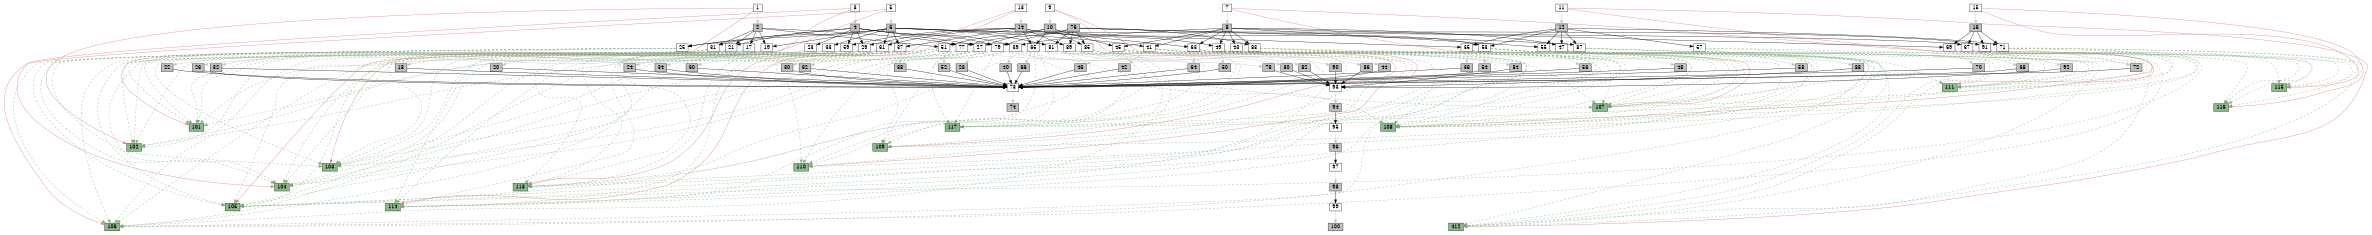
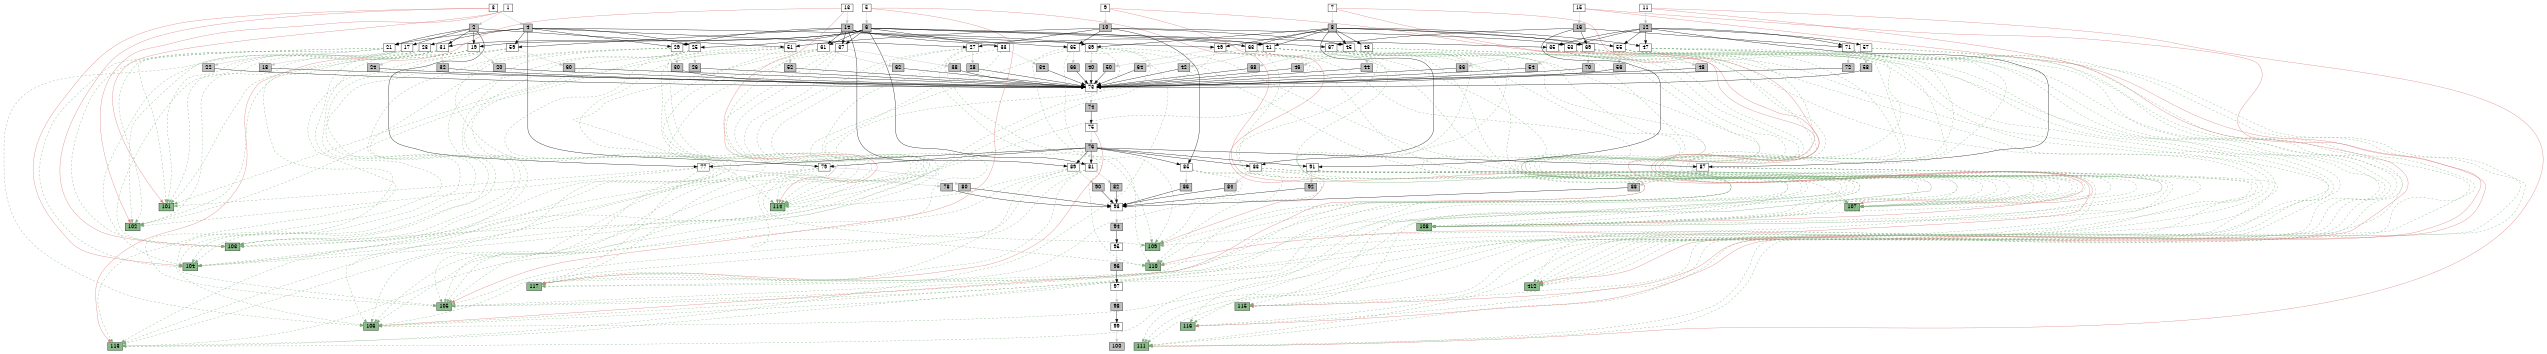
  strict digraph {
    node [shape=rect style=filled]
    edge [color="#77aa77"]
    1 [height=0 width=0 style=""]
    2 [fillcolor=gray height=0.1 width=0.1]
    101 [fillcolor="#88bb88" height=0.1 width=0.1]
    102 [fillcolor="#88bb88" height=0.1 width=0.1]
    17 [height=0 width=0 style=""]
    19 [height=0 width=0 style=""]
    21 [height=0 width=0 style=""]
    31 [height=0 width=0 style=""]
    51 [height=0 width=0 style=""]
    77 [height=0 width=0 style=""]
    18 [fillcolor=gray height=0.1 width=0.1]
    105 [fillcolor="#88bb88" height=0.1 width=0.1]
    106 [fillcolor="#88bb88" height=0.1 width=0.1]
    20 [fillcolor=gray height=0.1 width=0.1]
    103 [fillcolor="#88bb88" height=0.1 width=0.1]
    104 [fillcolor="#88bb88" height=0.1 width=0.1]
    22 [fillcolor=gray height=0.1 width=0.1]
    32 [fillcolor=gray height=0.1 width=0.1]
    109 [fillcolor="#88bb88" height=0.1 width=0.1]
    110 [fillcolor="#88bb88" height=0.1 width=0.1]
    52 [fillcolor=gray height=0.1 width=0.1]
    117 [fillcolor="#88bb88" height=0.1 width=0.1]
    78 [fillcolor=gray height=0.1 width=0.1]
    73 [height=0 width=0 style=""]
    93 [height=0 width=0 style=""]
    3 [height=0 width=0 style=""]
    4 [fillcolor=gray height=0.1 width=0.1]
    23 [height=0 width=0 style=""]
    25 [height=0 width=0 style=""]
    27 [height=0 width=0 style=""]
    29 [height=0 width=0 style=""]
    39 [height=0 width=0 style=""]
    59 [height=0 width=0 style=""]
    79 [height=0 width=0 style=""]
    24 [fillcolor=gray height=0.1 width=0.1]
    26 [fillcolor=gray height=0.1 width=0.1]
    28 [fillcolor=gray height=0.1 width=0.1]
    113 [fillcolor="#88bb88" height=0.1 width=0.1]
    114 [fillcolor="#88bb88" height=0.1 width=0.1]
    30 [fillcolor=gray height=0.1 width=0.1]
    107 [fillcolor="#88bb88" height=0.1 width=0.1]
    108 [fillcolor="#88bb88" height=0.1 width=0.1]
    40 [fillcolor=gray height=0.1 width=0.1]
    60 [fillcolor=gray height=0.1 width=0.1]
    80 [fillcolor=gray height=0.1 width=0.1]
    5 [height=0 width=0 style=""]
    6 [fillcolor=gray height=0.1 width=0.1]
    33 [height=0 width=0 style=""]
    35 [height=0 width=0 style=""]
    37 [height=0 width=0 style=""]
    41 [height=0 width=0 style=""]
    61 [height=0 width=0 style=""]
    67 [height=0 width=0 style=""]
    81 [height=0 width=0 style=""]
    34 [fillcolor=gray height=0.1 width=0.1]
    111 [fillcolor="#88bb88" height=0.1 width=0.1]
    n57 [fillcolor="#88bb88" height=0.1 label=412 width=0.1]
    36 [fillcolor=gray height=0.1 width=0.1]
    38 [fillcolor=gray height=0.1 width=0.1]
    42 [fillcolor=gray height=0.1 width=0.1]
    62 [fillcolor=gray height=0.1 width=0.1]
    115 [fillcolor="#88bb88" height=0.1 width=0.1]
    116 [fillcolor="#88bb88" height=0.1 width=0.1]
    68 [fillcolor=gray height=0.1 width=0.1]
    82 [fillcolor=gray height=0.1 width=0.1]
    7 [height=0 width=0 style=""]
    8 [fillcolor=gray height=0.1 width=0.1]
    43 [height=0 width=0 style=""]
    45 [height=0 width=0 style=""]
    47 [height=0 width=0 style=""]
    49 [height=0 width=0 style=""]
    55 [height=0 width=0 style=""]
    63 [height=0 width=0 style=""]
    69 [height=0 width=0 style=""]
    83 [height=0 width=0 style=""]
    44 [fillcolor=gray height=0.1 width=0.1]
    46 [fillcolor=gray height=0.1 width=0.1]
    48 [fillcolor=gray height=0.1 width=0.1]
    50 [fillcolor=gray height=0.1 width=0.1]
    56 [fillcolor=gray height=0.1 width=0.1]
    64 [fillcolor=gray height=0.1 width=0.1]
    70 [fillcolor=gray height=0.1 width=0.1]
    84 [fillcolor=gray height=0.1 width=0.1]
    9 [height=0 width=0 style=""]
    10 [fillcolor=gray height=0.1 width=0.1]
    53 [height=0 width=0 style=""]
    65 [height=0 width=0 style=""]
    85 [height=0 width=0 style=""]
    54 [fillcolor=gray height=0.1 width=0.1]
    66 [fillcolor=gray height=0.1 width=0.1]
    86 [fillcolor=gray height=0.1 width=0.1]
    11 [height=0 width=0 style=""]
    12 [fillcolor=gray height=0.1 width=0.1]
    57 [height=0 width=0 style=""]
    71 [height=0 width=0 style=""]
    87 [height=0 width=0 style=""]
    58 [fillcolor=gray height=0.1 width=0.1]
    72 [fillcolor=gray height=0.1 width=0.1]
    88 [fillcolor=gray height=0.1 width=0.1]
    13 [height=0 width=0 style=""]
    14 [fillcolor=gray height=0.1 width=0.1]
    89 [height=0 width=0 style=""]
    90 [fillcolor=gray height=0.1 width=0.1]
    15 [height=0 width=0 style=""]
    16 [fillcolor=gray height=0.1 width=0.1]
    91 [height=0 width=0 style=""]
    92 [fillcolor=gray height=0.1 width=0.1]
    74 [fillcolor=gray height=0.1 width=0.1]
+   75 [height=0 width=0 style=""]
    76 [fillcolor=gray height=0.1 width=0.1]
    94 [fillcolor=gray height=0.1 width=0.1]
    95 [height=0 width=0 style=""]
    96 [fillcolor=gray height=0.1 width=0.1]
    97 [height=0 width=0 style=""]
    98 [fillcolor=gray height=0.1 width=0.1]
    99 [height=0 width=0 style=""]
    100 [fillcolor=gray height=0.1 width=0.1]
    1 -> 2 [color=gray]
    1 -> 101 [color="#dd7777" weight=0]
    1 -> 102 [color="#dd7777" weight=0]
    2 -> 17 [color=""]
    2 -> 19 [color=""]
    2 -> 21 [color=""]
    2 -> 31 [color=""]
    2 -> 51 [color=""]
    2 -> 77 [color=""]
    17 -> 101 [style=dashed weight=0]
    17 -> 102 [style=dashed weight=0]
    17 -> 18 [color=gray]
    19 -> 101 [style=dashed weight=0]
    19 -> 102 [style=dashed weight=0]
    19 -> 105 [style=dashed weight=0]
    19 -> 106 [style=dashed weight=0]
    19 -> 20 [color=gray]
    21 -> 101 [style=dashed weight=0]
    21 -> 102 [style=dashed weight=0]
    21 -> 103 [style=dashed weight=0]
    21 -> 104 [style=dashed weight=0]
    21 -> 22 [color=gray]
    31 -> 101 [style=dashed weight=0]
    31 -> 102 [style=dashed weight=0]
    31 -> 105 [style=dashed weight=0]
    31 -> 106 [style=dashed weight=0]
    31 -> 32 [color=gray]
    51 -> 101 [style=dashed weight=0]
    51 -> 102 [style=dashed weight=0]
    51 -> 109 [style=dashed weight=0]
    51 -> 110 [style=dashed weight=0]
    51 -> 52 [color=gray]
    77 -> 101 [style=dashed weight=0]
    77 -> 102 [style=dashed weight=0]
    77 -> 117 [style=dashed weight=0]
    77 -> 78 [color=gray]
    18 -> 73 [color=""]
    20 -> 73 [color=""]
    22 -> 73 [color=""]
    32 -> 73 [color=""]
    52 -> 73 [color=""]
    78 -> 93 [color=""]
    73 -> 74 [color=gray]
    93 -> 94 [color=gray]
    3 -> 103 [color="#dd7777" weight=0]
    3 -> 104 [color="#dd7777" weight=0]
    3 -> 4 [color=gray]
    4 -> 21 [color=""]
    4 -> 23 [color=""]
    4 -> 25 [color=""]
    4 -> 27 [color=""]
    4 -> 29 [color=""]
    4 -> 39 [color=""]
    4 -> 59 [color=""]
    4 -> 79 [color=""]
    23 -> 103 [style=dashed weight=0]
    23 -> 104 [style=dashed weight=0]
    23 -> 24 [color=gray]
    25 -> 105 [style=dashed weight=0]
    25 -> 106 [style=dashed weight=0]
    25 -> 103 [style=dashed weight=0]
    25 -> 104 [style=dashed weight=0]
    25 -> 26 [color=gray]
    27 -> 103 [style=dashed weight=0]
    27 -> 104 [style=dashed weight=0]
    27 -> 109 [style=dashed weight=0]
    27 -> 110 [style=dashed weight=0]
    27 -> 28 [color=gray]
    29 -> 103 [style=dashed weight=0]
    29 -> 104 [style=dashed weight=0]
    29 -> 113 [style=dashed weight=0]
    29 -> 114 [style=dashed weight=0]
    29 -> 30 [color=gray]
    39 -> 103 [style=dashed weight=0]
    39 -> 104 [style=dashed weight=0]
    39 -> 107 [style=dashed weight=0]
    39 -> 108 [style=dashed weight=0]
    39 -> 40 [color=gray]
    59 -> 103 [style=dashed weight=0]
    59 -> 104 [style=dashed weight=0]
    59 -> 113 [style=dashed weight=0]
    59 -> 114 [style=dashed weight=0]
    59 -> 60 [color=gray]
    79 -> 103 [style=dashed weight=0]
    79 -> 104 [style=dashed weight=0]
    79 -> 117 [style=dashed weight=0]
    79 -> 80 [color=gray]
    24 -> 73 [color=""]
    26 -> 73 [color=""]
    28 -> 73 [color=""]
    30 -> 73 [color=""]
    40 -> 73 [color=""]
    60 -> 73 [color=""]
    80 -> 93 [color=""]
    5 -> 105 [color="#dd7777" weight=0]
    5 -> 106 [color="#dd7777" weight=0]
    5 -> 6 [color=gray]
    6 -> 19 [color=""]
    6 -> 31 [color=""]
    6 -> 25 [color=""]
    6 -> 33 [color=""]
    6 -> 35 [color=""]
    6 -> 37 [color=""]
    6 -> 41 [color=""]
    6 -> 61 [color=""]
    6 -> 67 [color=""]
    6 -> 81 [color=""]
    33 -> 105 [style=dashed weight=0]
    33 -> 106 [style=dashed weight=0]
    33 -> 34 [color=gray]
    35 -> 105 [style=dashed weight=0]
    35 -> 106 [style=dashed weight=0]
    35 -> 111 [style=dashed weight=0]
    35 -> n57 [style=dashed weight=0]
    35 -> 36 [color=gray]
    37 -> 105 [style=dashed weight=0]
    37 -> 106 [style=dashed weight=0]
    37 -> 113 [style=dashed weight=0]
    37 -> 114 [style=dashed weight=0]
    37 -> 38 [color=gray]
    41 -> 105 [style=dashed weight=0]
    41 -> 106 [style=dashed weight=0]
    41 -> 107 [style=dashed weight=0]
    41 -> 108 [style=dashed weight=0]
    41 -> 42 [color=gray]
    61 -> 105 [style=dashed weight=0]
    61 -> 106 [style=dashed weight=0]
    61 -> 113 [style=dashed weight=0]
    61 -> 114 [style=dashed weight=0]
    61 -> 62 [color=gray]
    67 -> 105 [style=dashed weight=0]
    67 -> 106 [style=dashed weight=0]
    67 -> 115 [style=dashed weight=0]
    67 -> 116 [style=dashed weight=0]
    67 -> 68 [color=gray]
    81 -> 105 [style=dashed weight=0]
    81 -> 106 [style=dashed weight=0]
    81 -> 117 [style=dashed weight=0]
    81 -> 82 [color=gray]
    34 -> 73 [color=""]
    36 -> 73 [color=""]
    38 -> 73 [color=""]
    42 -> 73 [color=""]
    62 -> 73 [color=""]
    68 -> 73 [color=""]
    82 -> 93 [color=""]
    7 -> 107 [color="#dd7777" weight=0]
    7 -> 108 [color="#dd7777" weight=0]
    7 -> 8 [color=gray]
    8 -> 39 [color=""]
    8 -> 41 [color=""]
    8 -> 43 [color=""]
    8 -> 45 [color=""]
    8 -> 47 [color=""]
    8 -> 49 [color=""]
    8 -> 55 [color=""]
    8 -> 63 [color=""]
    8 -> 69 [color=""]
    8 -> 83 [color=""]
    43 -> 107 [style=dashed weight=0]
    43 -> 108 [style=dashed weight=0]
    43 -> 44 [color=gray]
    45 -> 109 [style=dashed weight=0]
    45 -> 110 [style=dashed weight=0]
    45 -> 107 [style=dashed weight=0]
    45 -> 108 [style=dashed weight=0]
    45 -> 46 [color=gray]
    47 -> 107 [style=dashed weight=0]
    47 -> 108 [style=dashed weight=0]
    47 -> 111 [style=dashed weight=0]
    47 -> n57 [style=dashed weight=0]
    47 -> 48 [color=gray]
    49 -> 113 [style=dashed weight=0]
    49 -> 114 [style=dashed weight=0]
    49 -> 107 [style=dashed weight=0]
    49 -> 108 [style=dashed weight=0]
    49 -> 50 [color=gray]
    55 -> 107 [style=dashed weight=0]
    55 -> 108 [style=dashed weight=0]
    55 -> 111 [style=dashed weight=0]
    55 -> n57 [style=dashed weight=0]
    55 -> 56 [color=gray]
    63 -> 113 [style=dashed weight=0]
    63 -> 114 [style=dashed weight=0]
    63 -> 107 [style=dashed weight=0]
    63 -> 108 [style=dashed weight=0]
    63 -> 64 [color=gray]
    69 -> 107 [style=dashed weight=0]
    69 -> 108 [style=dashed weight=0]
    69 -> 115 [style=dashed weight=0]
    69 -> 116 [style=dashed weight=0]
    69 -> 70 [color=gray]
    83 -> 117 [style=dashed weight=0]
    83 -> 107 [style=dashed weight=0]
    83 -> 108 [style=dashed weight=0]
    83 -> 84 [color=gray]
    44 -> 73 [color=""]
    46 -> 73 [color=""]
    48 -> 73 [color=""]
    50 -> 73 [color=""]
    56 -> 73 [color=""]
    64 -> 73 [color=""]
    70 -> 73 [color=""]
    84 -> 93 [color=""]
    9 -> 109 [color="#dd7777" weight=0]
    9 -> 110 [color="#dd7777" weight=0]
    9 -> 10 [color=gray]
    10 -> 51 [color=""]
    10 -> 27 [color=""]
    10 -> 45 [color=""]
    10 -> 53 [color=""]
    10 -> 65 [color=""]
    10 -> 85 [color=""]
    53 -> 109 [style=dashed weight=0]
    53 -> 110 [style=dashed weight=0]
    53 -> 111 [style=dashed weight=0]
    53 -> n57 [style=dashed weight=0]
    53 -> 54 [color=gray]
    65 -> 109 [style=dashed weight=0]
    65 -> 110 [style=dashed weight=0]
    65 -> 113 [style=dashed weight=0]
    65 -> 114 [style=dashed weight=0]
    65 -> 66 [color=gray]
    85 -> 109 [style=dashed weight=0]
    85 -> 110 [style=dashed weight=0]
    85 -> 117 [style=dashed weight=0]
    85 -> 86 [color=gray]
    54 -> 73 [color=""]
    66 -> 73 [color=""]
    86 -> 93 [color=""]
    11 -> 111 [color="#dd7777" weight=0]
    11 -> n57 [color="#dd7777" weight=0]
    11 -> 12 [color=gray]
    12 -> 35 [color=""]
    12 -> 47 [color=""]
    12 -> 55 [color=""]
    12 -> 53 [color=""]
    12 -> 57 [color=""]
    12 -> 71 [color=""]
    12 -> 87 [color=""]
    57 -> 111 [style=dashed weight=0]
    57 -> n57 [style=dashed weight=0]
    57 -> 58 [color=gray]
    71 -> 111 [style=dashed weight=0]
    71 -> n57 [style=dashed weight=0]
    71 -> 115 [style=dashed weight=0]
    71 -> 116 [style=dashed weight=0]
    71 -> 72 [color=gray]
    87 -> 117 [style=dashed weight=0]
    87 -> 111 [style=dashed weight=0]
    87 -> n57 [style=dashed weight=0]
    87 -> 88 [color=gray]
    58 -> 73 [color=""]
    72 -> 73 [color=""]
    88 -> 93 [color=""]
    13 -> 113 [color="#dd7777" weight=0]
    13 -> 114 [color="#dd7777" weight=0]
    13 -> 14 [color=gray]
    14 -> 29 [color=""]
    14 -> 59 [color=""]
    14 -> 37 [color=""]
    14 -> 61 [color=""]
    14 -> 49 [color=""]
    14 -> 63 [color=""]
    14 -> 65 [color=""]
    14 -> 89 [color=""]
    89 -> 117 [style=dashed weight=0]
    89 -> 113 [style=dashed weight=0]
    89 -> 114 [style=dashed weight=0]
    89 -> 90 [color=gray]
    90 -> 93 [color=""]
    15 -> 115 [color="#dd7777" weight=0]
    15 -> 116 [color="#dd7777" weight=0]
    15 -> 16 [color=gray]
    16 -> 67 [color=""]
    16 -> 69 [color=""]
    16 -> 71 [color=""]
    16 -> 91 [color=""]
    91 -> 117 [style=dashed weight=0]
    91 -> 115 [style=dashed weight=0]
    91 -> 116 [style=dashed weight=0]
    91 -> 92 [color=gray]
    92 -> 93 [color=""]
+   74 -> 75 [color=""]
+   75 -> 117 [color="#dd7777" weight=0]
+   75 -> 76 [color=gray]
    76 -> 77 [color=""]
    76 -> 79 [color=""]
    76 -> 81 [color=""]
    76 -> 83 [color=""]
    76 -> 85 [color=""]
    76 -> 87 [color=""]
    76 -> 89 [color=""]
    76 -> 91 [color=""]
    94 -> 95 [color=""]
    95 -> 96 [color=gray]
    96 -> 97 [color=""]
    97 -> 98 [color=gray]
    98 -> 99 [color=""]
    99 -> 100 [color=gray]
  }
